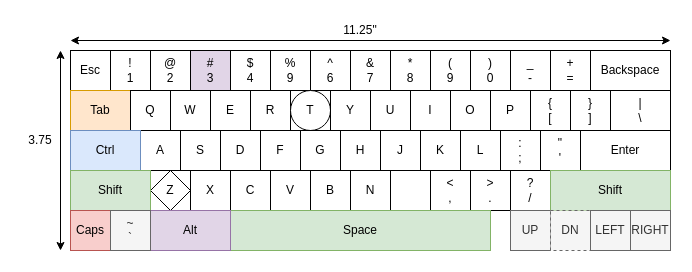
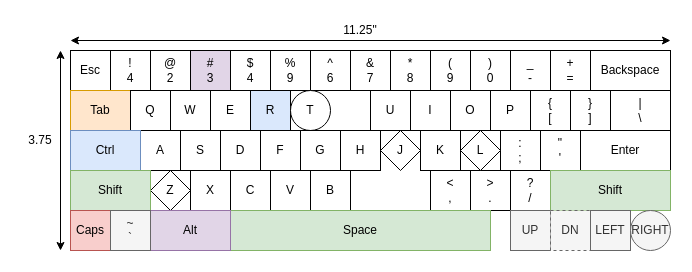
  <mxCell id="0" />
  <mxCell id="1" parent="0" />
  <mxCell id="2" value="Esc" style="whiteSpace=wrap;html=1;aspect=fixed;" parent="1" vertex="1"><mxGeometry x="70" y="50" width="40" height="40" as="geometry" /></mxCell>
- <mxCell id="3" value="!&lt;br&gt;1" style="whiteSpace=wrap;html=1;aspect=fixed;" parent="1" vertex="1"><mxGeometry x="110" y="50" width="40" height="40" as="geometry" /></mxCell>
+ <mxCell id="3" value="!&lt;br&gt;4" style="whiteSpace=wrap;html=1;aspect=fixed;" parent="1" vertex="1"><mxGeometry x="110" y="50" width="40" height="40" as="geometry" /></mxCell>
  <mxCell id="4" value="@&lt;br&gt;2" style="whiteSpace=wrap;html=1;aspect=fixed;" parent="1" vertex="1"><mxGeometry x="150" y="50" width="40" height="40" as="geometry" /></mxCell>
  <mxCell id="5" value="#&lt;br&gt;3" style="whiteSpace=wrap;html=1;aspect=fixed;fillColor=#e1d5e7;" parent="1" vertex="1"><mxGeometry x="190" y="50" width="40" height="40" as="geometry" /></mxCell>
  <mxCell id="6" value="$&lt;br&gt;4" style="whiteSpace=wrap;html=1;aspect=fixed;" parent="1" vertex="1"><mxGeometry x="230" y="50" width="40" height="40" as="geometry" /></mxCell>
  <mxCell id="7" value="%&lt;br&gt;9" style="whiteSpace=wrap;html=1;aspect=fixed;" parent="1" vertex="1"><mxGeometry x="270" y="50" width="40" height="40" as="geometry" /></mxCell>
  <mxCell id="8" value="^&lt;br&gt;6" style="whiteSpace=wrap;html=1;aspect=fixed;" parent="1" vertex="1"><mxGeometry x="310" y="50" width="40" height="40" as="geometry" /></mxCell>
  <mxCell id="9" value="&amp;amp;&lt;br&gt;7" style="whiteSpace=wrap;html=1;aspect=fixed;" parent="1" vertex="1"><mxGeometry x="350" y="50" width="40" height="40" as="geometry" /></mxCell>
  <mxCell id="10" value="*&lt;br&gt;8" style="whiteSpace=wrap;html=1;aspect=fixed;" parent="1" vertex="1"><mxGeometry x="390" y="50" width="40" height="40" as="geometry" /></mxCell>
  <mxCell id="11" value="(&lt;br&gt;9" style="whiteSpace=wrap;html=1;aspect=fixed;" parent="1" vertex="1"><mxGeometry x="430" y="50" width="40" height="40" as="geometry" /></mxCell>
  <mxCell id="12" value=")&lt;br&gt;0" style="whiteSpace=wrap;html=1;aspect=fixed;" parent="1" vertex="1"><mxGeometry x="470" y="50" width="40" height="40" as="geometry" /></mxCell>
  <mxCell id="13" value="_&lt;br&gt;-" style="whiteSpace=wrap;html=1;aspect=fixed;" parent="1" vertex="1"><mxGeometry x="510" y="50" width="40" height="40" as="geometry" /></mxCell>
  <mxCell id="14" value="+&lt;br&gt;=" style="whiteSpace=wrap;html=1;aspect=fixed;" parent="1" vertex="1"><mxGeometry x="550" y="50" width="40" height="40" as="geometry" /></mxCell>
  <mxCell id="15" value="Backspace" style="rounded=0;whiteSpace=wrap;html=1;" parent="1" vertex="1"><mxGeometry x="590" y="50" width="80" height="40" as="geometry" /></mxCell>
  <mxCell id="16" value="Tab" style="rounded=0;whiteSpace=wrap;html=1;fillColor=#ffe6cc;strokeColor=#d79b00;" parent="1" vertex="1"><mxGeometry x="70" y="90" width="60" height="40" as="geometry" /></mxCell>
  <mxCell id="17" value="Q" style="whiteSpace=wrap;html=1;aspect=fixed;" parent="1" vertex="1"><mxGeometry x="130" y="90" width="40" height="40" as="geometry" /></mxCell>
  <mxCell id="18" value="W" style="whiteSpace=wrap;html=1;aspect=fixed;" parent="1" vertex="1"><mxGeometry x="170" y="90" width="40" height="40" as="geometry" /></mxCell>
  <mxCell id="19" value="A" style="whiteSpace=wrap;html=1;aspect=fixed;" parent="1" vertex="1"><mxGeometry x="140" y="130" width="40" height="40" as="geometry" /></mxCell>
  <mxCell id="20" value="Ctrl" style="rounded=0;whiteSpace=wrap;html=1;fillColor=#dae8fc;strokeColor=#6c8ebf;" parent="1" vertex="1"><mxGeometry x="70" y="130" width="70" height="40" as="geometry" /></mxCell>
  <mxCell id="21" value="Z" style="rhombus;whiteSpace=wrap;html=1;aspect=fixed;" parent="1" vertex="1"><mxGeometry x="150" y="170" width="40" height="40" as="geometry" /></mxCell>
  <mxCell id="22" value="Shift" style="rounded=0;whiteSpace=wrap;html=1;fillColor=#d5e8d4;strokeColor=#82b366;" parent="1" vertex="1"><mxGeometry x="70" y="170" width="80" height="40" as="geometry" /></mxCell>
  <mxCell id="23" value="S" style="whiteSpace=wrap;html=1;aspect=fixed;" parent="1" vertex="1"><mxGeometry x="180" y="130" width="40" height="40" as="geometry" /></mxCell>
  <mxCell id="24" value="X" style="whiteSpace=wrap;html=1;aspect=fixed;" parent="1" vertex="1"><mxGeometry x="190" y="170" width="40" height="40" as="geometry" /></mxCell>
  <mxCell id="25" value="C" style="whiteSpace=wrap;html=1;aspect=fixed;" parent="1" vertex="1"><mxGeometry x="230" y="170" width="40" height="40" as="geometry" /></mxCell>
  <mxCell id="26" value="V" style="whiteSpace=wrap;html=1;aspect=fixed;" parent="1" vertex="1"><mxGeometry x="270" y="170" width="40" height="40" as="geometry" /></mxCell>
  <mxCell id="27" value="B" style="whiteSpace=wrap;html=1;aspect=fixed;" parent="1" vertex="1"><mxGeometry x="310" y="170" width="40" height="40" as="geometry" /></mxCell>
- <mxCell id="28" value="N" style="whiteSpace=wrap;html=1;aspect=fixed;" parent="1" vertex="1"><mxGeometry x="350" y="170" width="40" height="40" as="geometry" /></mxCell>
  <mxCell id="29" value="&amp;lt;&lt;br&gt;," style="whiteSpace=wrap;html=1;aspect=fixed;" parent="1" vertex="1"><mxGeometry x="430" y="170" width="40" height="40" as="geometry" /></mxCell>
  <mxCell id="30" value="&amp;gt;&lt;br&gt;." style="whiteSpace=wrap;html=1;aspect=fixed;" parent="1" vertex="1"><mxGeometry x="470" y="170" width="40" height="40" as="geometry" /></mxCell>
  <mxCell id="31" value="?&lt;br&gt;/" style="whiteSpace=wrap;html=1;aspect=fixed;" parent="1" vertex="1"><mxGeometry x="510" y="170" width="40" height="40" as="geometry" /></mxCell>
  <mxCell id="32" value=":&lt;br&gt;;" style="whiteSpace=wrap;html=1;aspect=fixed;" parent="1" vertex="1"><mxGeometry x="500" y="130" width="40" height="40" as="geometry" /></mxCell>
  <mxCell id="33" value="&quot;&lt;br&gt;'" style="whiteSpace=wrap;html=1;aspect=fixed;" parent="1" vertex="1"><mxGeometry x="540" y="130" width="40" height="40" as="geometry" /></mxCell>
  <mxCell id="34" value="{&lt;br&gt;[" style="whiteSpace=wrap;html=1;aspect=fixed;" parent="1" vertex="1"><mxGeometry x="530" y="90" width="40" height="40" as="geometry" /></mxCell>
  <mxCell id="35" value="}&lt;br&gt;]" style="whiteSpace=wrap;html=1;aspect=fixed;" parent="1" vertex="1"><mxGeometry x="570" y="90" width="40" height="40" as="geometry" /></mxCell>
  <mxCell id="36" value="|&lt;br&gt;\" style="rounded=0;whiteSpace=wrap;html=1;" parent="1" vertex="1"><mxGeometry x="610" y="90" width="60" height="40" as="geometry" /></mxCell>
  <mxCell id="37" value="Enter" style="rounded=0;whiteSpace=wrap;html=1;" parent="1" vertex="1"><mxGeometry x="580" y="130" width="90" height="40" as="geometry" /></mxCell>
  <mxCell id="38" value="Shift" style="rounded=0;whiteSpace=wrap;html=1;fillColor=#d5e8d4;strokeColor=#82b366;" parent="1" vertex="1"><mxGeometry x="550" y="170" width="120" height="40" as="geometry" /></mxCell>
  <mxCell id="39" value="Space" style="rounded=0;whiteSpace=wrap;html=1;fillColor=#d5e8d4;strokeColor=#82b366;" parent="1" vertex="1"><mxGeometry x="230" y="210" width="260" height="40" as="geometry" /></mxCell>
  <mxCell id="40" value="Alt" style="rounded=0;whiteSpace=wrap;html=1;fillColor=#e1d5e7;strokeColor=#9673a6;" parent="1" vertex="1"><mxGeometry x="150" y="210" width="80" height="40" as="geometry" /></mxCell>
  <mxCell id="41" value="Caps" style="rounded=0;whiteSpace=wrap;html=1;fillColor=#f8cecc;strokeColor=#b85450;" parent="1" vertex="1"><mxGeometry x="70" y="210" width="40" height="40" as="geometry" /></mxCell>
  <mxCell id="42" value="~&lt;br&gt;`" style="rounded=0;whiteSpace=wrap;html=1;fillColor=#f5f5f5;strokeColor=#666666;fontColor=#333333;" parent="1" vertex="1"><mxGeometry x="110" y="210" width="40" height="40" as="geometry" /></mxCell>
  <mxCell id="43" value="E" style="whiteSpace=wrap;html=1;aspect=fixed;" parent="1" vertex="1"><mxGeometry x="210" y="90" width="40" height="40" as="geometry" /></mxCell>
- <mxCell id="44" value="R" style="whiteSpace=wrap;html=1;aspect=fixed;" parent="1" vertex="1"><mxGeometry x="250" y="90" width="40" height="40" as="geometry" /></mxCell>
+ <mxCell id="44" value="R" style="whiteSpace=wrap;html=1;aspect=fixed;fillColor=#dae8fc;" parent="1" vertex="1"><mxGeometry x="250" y="90" width="40" height="40" as="geometry" /></mxCell>
  <mxCell id="45" value="T" style="ellipse;whiteSpace=wrap;html=1;aspect=fixed;" parent="1" vertex="1"><mxGeometry x="290" y="90" width="40" height="40" as="geometry" /></mxCell>
- <mxCell id="46" value="Y" style="whiteSpace=wrap;html=1;aspect=fixed;" parent="1" vertex="1"><mxGeometry x="330" y="90" width="40" height="40" as="geometry" /></mxCell>
  <mxCell id="47" value="U" style="whiteSpace=wrap;html=1;aspect=fixed;" parent="1" vertex="1"><mxGeometry x="370" y="90" width="40" height="40" as="geometry" /></mxCell>
  <mxCell id="48" value="I" style="whiteSpace=wrap;html=1;aspect=fixed;" parent="1" vertex="1"><mxGeometry x="410" y="90" width="40" height="40" as="geometry" /></mxCell>
  <mxCell id="49" value="O" style="whiteSpace=wrap;html=1;aspect=fixed;" parent="1" vertex="1"><mxGeometry x="450" y="90" width="40" height="40" as="geometry" /></mxCell>
  <mxCell id="50" value="P" style="whiteSpace=wrap;html=1;aspect=fixed;" parent="1" vertex="1"><mxGeometry x="490" y="90" width="40" height="40" as="geometry" /></mxCell>
  <mxCell id="51" value="D" style="whiteSpace=wrap;html=1;aspect=fixed;" parent="1" vertex="1"><mxGeometry x="220" y="130" width="40" height="40" as="geometry" /></mxCell>
  <mxCell id="52" value="UP" style="whiteSpace=wrap;html=1;aspect=fixed;fillColor=#f5f5f5;strokeColor=#666666;fontColor=#333333;" parent="1" vertex="1"><mxGeometry x="510" y="210" width="40" height="40" as="geometry" /></mxCell>
  <mxCell id="53" value="DN" style="whiteSpace=wrap;html=1;aspect=fixed;fillColor=#f5f5f5;strokeColor=#666666;fontColor=#333333;dashed=1;" parent="1" vertex="1"><mxGeometry x="550" y="210" width="40" height="40" as="geometry" /></mxCell>
  <mxCell id="54" value="LEFT" style="whiteSpace=wrap;html=1;aspect=fixed;fillColor=#f5f5f5;strokeColor=#666666;fontColor=#333333;" parent="1" vertex="1"><mxGeometry x="590" y="210" width="40" height="40" as="geometry" /></mxCell>
- <mxCell id="55" value="RIGHT" style="whiteSpace=wrap;html=1;aspect=fixed;fillColor=#f5f5f5;strokeColor=#666666;fontColor=#333333;" parent="1" vertex="1"><mxGeometry x="630" y="210" width="40" height="40" as="geometry" /></mxCell>
+ <mxCell id="55" value="RIGHT" style="ellipse;whiteSpace=wrap;html=1;aspect=fixed;fillColor=#f5f5f5;strokeColor=#666666;fontColor=#333333;" parent="1" vertex="1"><mxGeometry x="630" y="210" width="40" height="40" as="geometry" /></mxCell>
  <mxCell id="56" value="F" style="whiteSpace=wrap;html=1;aspect=fixed;" parent="1" vertex="1"><mxGeometry x="260" y="130" width="40" height="40" as="geometry" /></mxCell>
  <mxCell id="57" value="G" style="whiteSpace=wrap;html=1;aspect=fixed;" parent="1" vertex="1"><mxGeometry x="300" y="130" width="40" height="40" as="geometry" /></mxCell>
  <mxCell id="58" value="H" style="whiteSpace=wrap;html=1;aspect=fixed;" parent="1" vertex="1"><mxGeometry x="340" y="130" width="40" height="40" as="geometry" /></mxCell>
- <mxCell id="59" value="J" style="whiteSpace=wrap;html=1;aspect=fixed;" parent="1" vertex="1"><mxGeometry x="380" y="130" width="40" height="40" as="geometry" /></mxCell>
+ <mxCell id="59" value="J" style="rhombus;whiteSpace=wrap;html=1;aspect=fixed;" parent="1" vertex="1"><mxGeometry x="380" y="130" width="40" height="40" as="geometry" /></mxCell>
  <mxCell id="60" value="K" style="whiteSpace=wrap;html=1;aspect=fixed;" parent="1" vertex="1"><mxGeometry x="420" y="130" width="40" height="40" as="geometry" /></mxCell>
- <mxCell id="61" value="L" style="whiteSpace=wrap;html=1;aspect=fixed;" parent="1" vertex="1"><mxGeometry x="460" y="130" width="40" height="40" as="geometry" /></mxCell>
+ <mxCell id="61" value="L" style="rhombus;whiteSpace=wrap;html=1;aspect=fixed;" parent="1" vertex="1"><mxGeometry x="460" y="130" width="40" height="40" as="geometry" /></mxCell>
  <mxCell id="62" value="" style="endArrow=classic;startArrow=classic;html=1;" edge="1" parent="1"><mxGeometry width="50" height="50" relative="1" as="geometry"><mxPoint x="70" y="40" as="sourcePoint" /><mxPoint x="670" y="40" as="targetPoint" /></mxGeometry></mxCell>
  <mxCell id="63" value="11.25&quot;" style="text;html=1;strokeColor=none;fillColor=none;align=center;verticalAlign=middle;whiteSpace=wrap;rounded=0;" vertex="1" parent="1"><mxGeometry x="340" y="20" width="40" height="20" as="geometry" /></mxCell>
  <mxCell id="64" value="" style="endArrow=classic;startArrow=classic;html=1;" edge="1" parent="1"><mxGeometry width="50" height="50" relative="1" as="geometry"><mxPoint x="60" y="250" as="sourcePoint" /><mxPoint x="60" y="50" as="targetPoint" /></mxGeometry></mxCell>
  <mxCell id="65" value="3.75" style="text;html=1;strokeColor=none;fillColor=none;align=center;verticalAlign=middle;whiteSpace=wrap;rounded=0;" vertex="1" parent="1"><mxGeometry x="20" y="130" width="40" height="20" as="geometry" /></mxCell>
